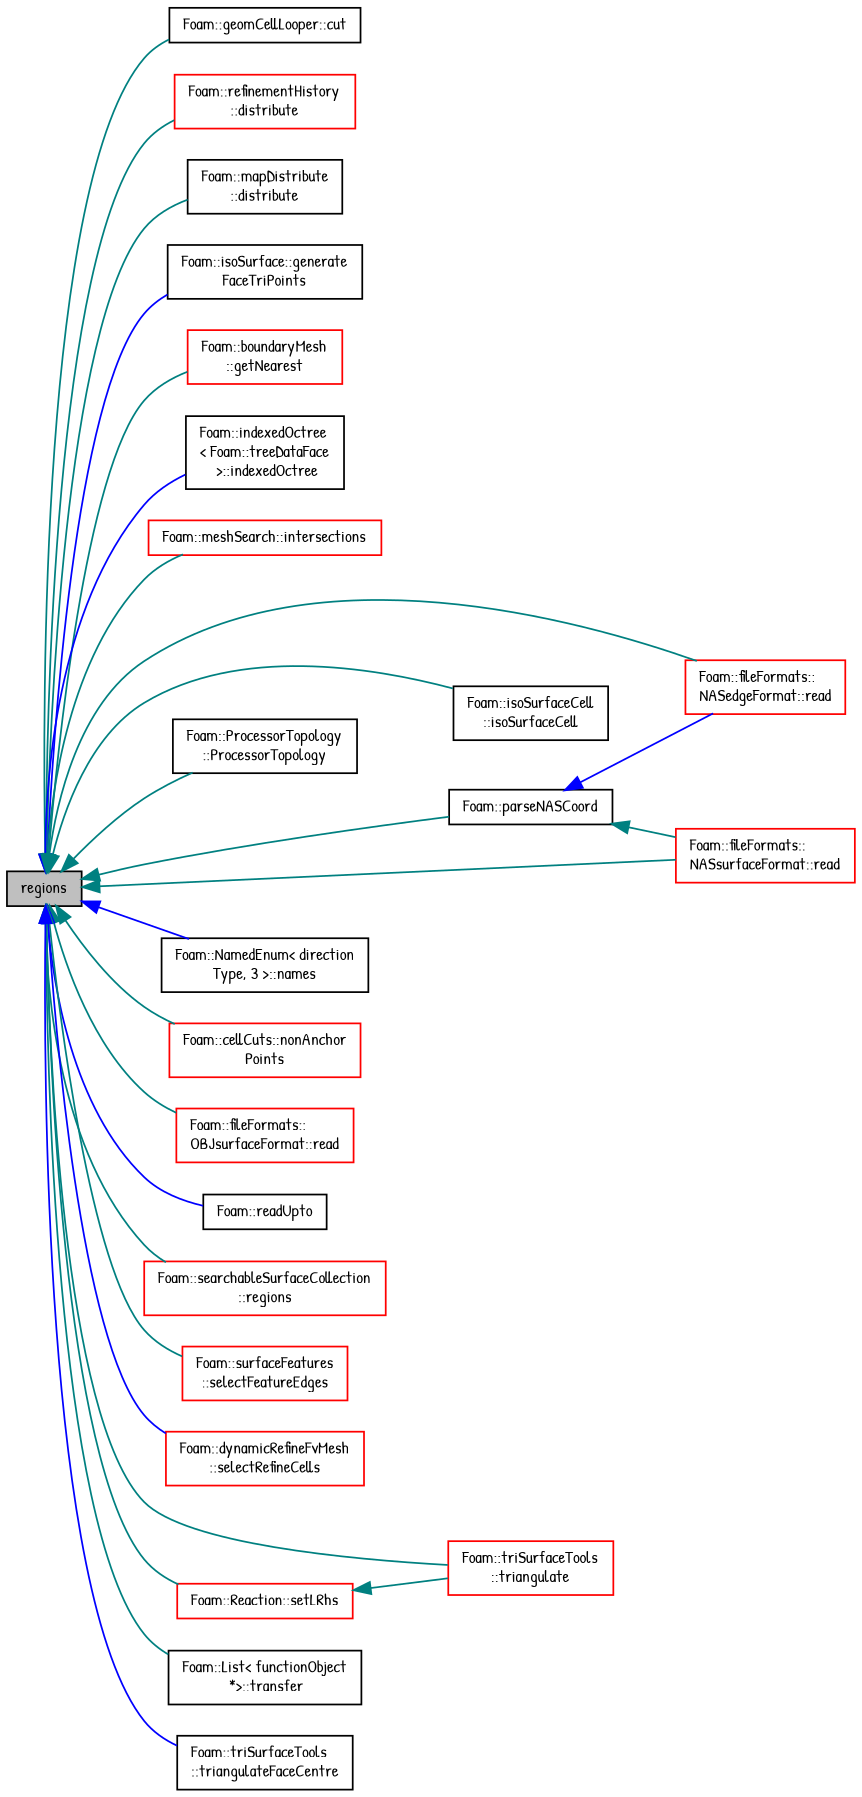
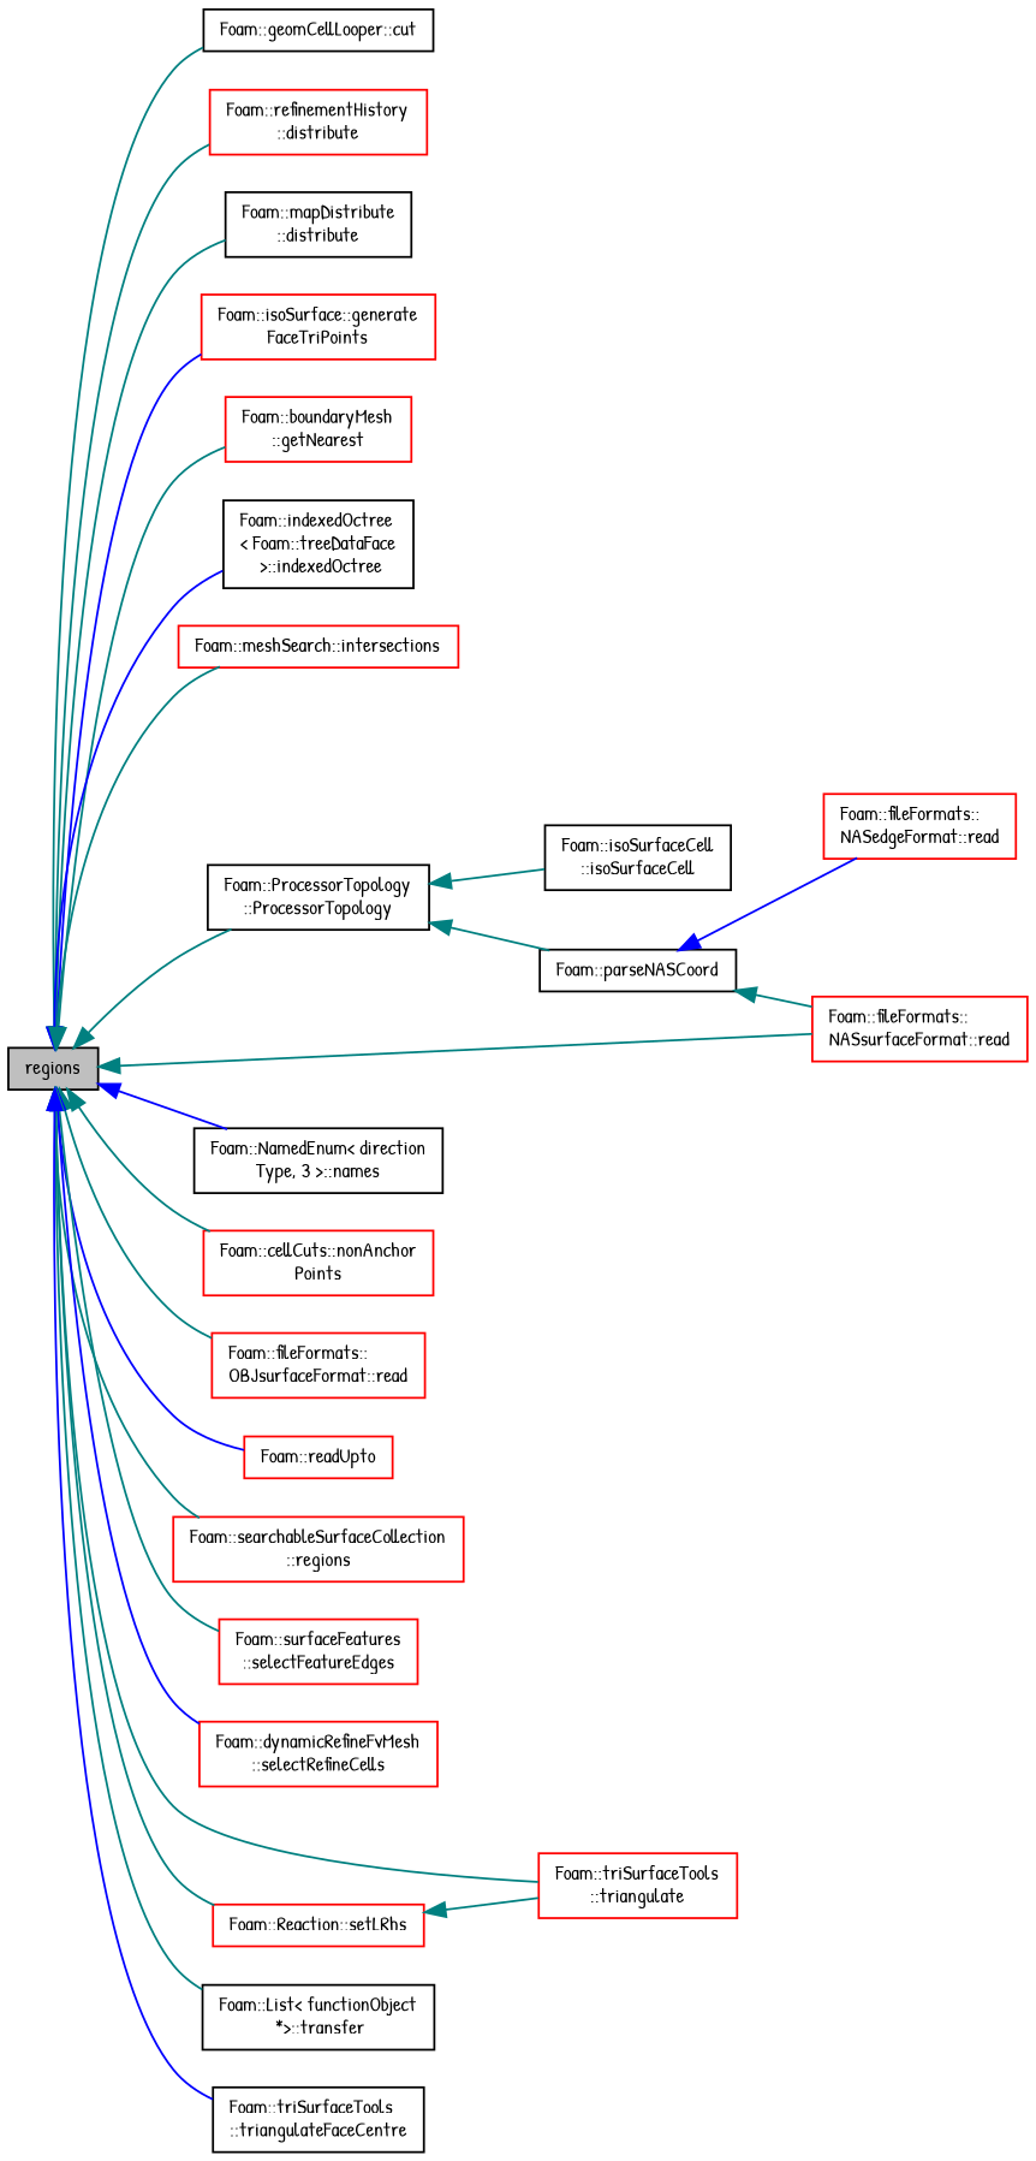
  digraph {
    fontname="Patrick Hand"
    rankdir=LR
    node [color=black fontname="Patrick Hand" fontsize=10 shape=record]
    edge [color=teal dir=back fontname="Patrick Hand" fontsize=10 labelfontname=FreeSans labelfontsize=10 style=solid]
    n1 [fillcolor=grey75 fontcolor=black height=0.2 label=regions style=filled width=0.4]
    n2 [height=0.2 label="Foam::geomCellLooper::cut" width=0.4]
    n3 [color=red height=0.2 label="Foam::refinementHistory\l::distribute" width=0.4]
    n4 [height=0.2 label="Foam::mapDistribute\l::distribute" width=0.4]
-   n5 [height=0.2 label="Foam::isoSurface::generate\lFaceTriPoints" width=0.4]
+   n5 [color=red height=0.2 label="Foam::isoSurface::generate\lFaceTriPoints" width=0.4]
    n6 [color=red height=0.2 label="Foam::boundaryMesh\l::getNearest" width=0.4]
    n7 [height=0.2 label="Foam::indexedOctree\l\< Foam::treeDataFace\l \>::indexedOctree" width=0.4]
    n8 [color=red height=0.2 label="Foam::meshSearch::intersections" width=0.4]
    n9 [height=0.2 label="Foam::isoSurfaceCell\l::isoSurfaceCell" width=0.4]
    n10 [height=0.2 label="Foam::NamedEnum\< direction\lType, 3 \>::names" width=0.4]
    n11 [color=red height=0.2 label="Foam::cellCuts::nonAnchor\lPoints" width=0.4]
    n12 [height=0.2 label="Foam::parseNASCoord" width=0.4]
    n13 [color=red height=0.2 label="Foam::fileFormats::\lNASedgeFormat::read" width=0.4]
    n14 [color=red height=0.2 label="Foam::fileFormats::\lNASsurfaceFormat::read" width=0.4]
    n15 [height=0.2 label="Foam::ProcessorTopology\l::ProcessorTopology" width=0.4]
    n16 [color=red height=0.2 label="Foam::fileFormats::\lOBJsurfaceFormat::read" width=0.4]
-   n17 [height=0.2 label="Foam::readUpto" width=0.4]
+   n17 [color=red height=0.2 label="Foam::readUpto" width=0.4]
    n18 [color=red height=0.2 label="Foam::searchableSurfaceCollection\l::regions" width=0.4]
    n19 [color=red height=0.2 label="Foam::surfaceFeatures\l::selectFeatureEdges" width=0.4]
    n20 [color=red height=0.2 label="Foam::dynamicRefineFvMesh\l::selectRefineCells" width=0.4]
    n21 [color=red height=0.2 label="Foam::Reaction::setLRhs" width=0.4]
    n22 [height=0.2 label="Foam::List\< functionObject\l *\>::transfer" width=0.4]
    n23 [color=red height=0.2 label="Foam::triSurfaceTools\l::triangulate" width=0.4]
    n24 [height=0.2 label="Foam::triSurfaceTools\l::triangulateFaceCentre" width=0.4]
    n1 -> n2
    n1 -> n3
    n1 -> n4
    n1 -> n5 [color=blue]
    n1 -> n6
    n1 -> n7 [color=blue]
    n1 -> n8
-   n1 -> n9
+   n15 -> n9
    n1 -> n10 [color=blue]
    n1 -> n11
-   n1 -> n12
-   n1 -> n13
+   n15 -> n12
    n1 -> n14
    n1 -> n15
    n1 -> n16
    n1 -> n17 [color=blue]
    n1 -> n18
    n1 -> n19
    n1 -> n20 [color=blue]
    n1 -> n21
    n1 -> n22
    n1 -> n23
    n1 -> n24 [color=blue]
    n12 -> n13 [color=blue]
    n12 -> n14
    n21 -> n23
  }
